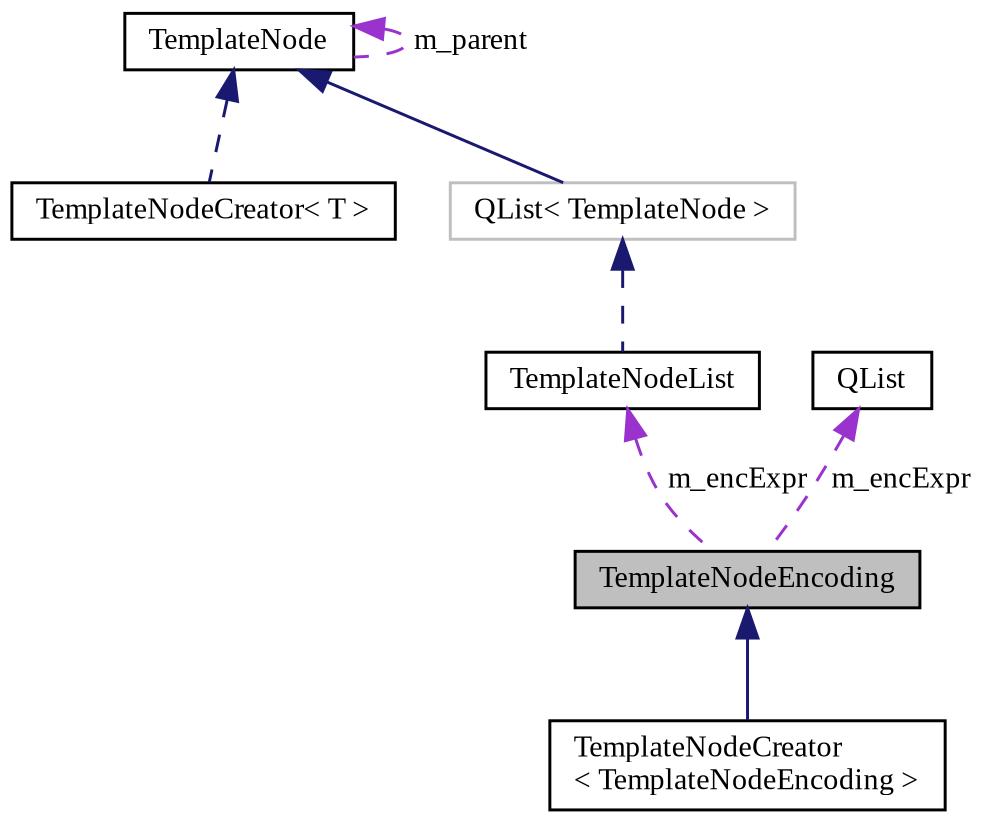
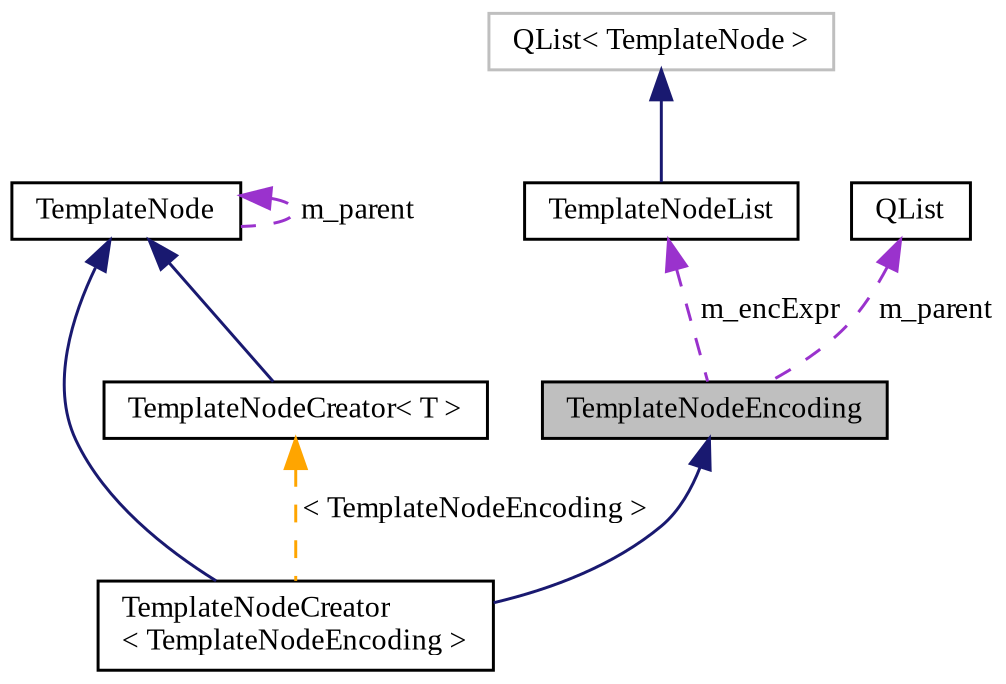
  digraph {
    fontname="Liberation Serif"
    node [color=black fillcolor=white fontname="Liberation Serif" fontsize=10 shape=record style=filled]
    edge [color=midnightblue dir=back fontname="Liberation Serif" fontsize=10 labelfontname=Helvetica labelfontsize=10 style=solid]
    n1 [fillcolor=grey75 fontcolor=black height=0.2 label=TemplateNodeEncoding width=0.4]
    n2 [height=0.2 label="TemplateNodeCreator\l\< TemplateNodeEncoding \>" width=0.4]
    n3 [height=0.2 label=TemplateNode width=0.4]
    n4 [height=0.2 label="TemplateNodeCreator\< T \>" width=0.4]
    n5 [height=0.2 label=TemplateNodeList width=0.4]
    n6 [color=grey75 height=0.2 label="QList\< TemplateNode \>" width=0.4]
    n7 [height=0.2 label=QList width=0.4]
    n1 -> n2
-   n3 -> n6
+   n3 -> n2
    n3 -> n3 [color=darkorchid3 label=" m_parent" style=dashed]
-   n3 -> n4 [style=dashed]
+   n3 -> n4
+   n4 -> n2 [color=orange label=" \< TemplateNodeEncoding \>" style=dashed]
    n5 -> n1 [color=darkorchid3 label=" m_encExpr" style=dashed]
-   n6 -> n5 [style=dashed]
-   n7 -> n1 [color=darkorchid3 label=" m_encExpr" style=dashed]
+   n6 -> n5
+   n7 -> n1 [color=darkorchid3 label=" m_parent" style=dashed]
  }
